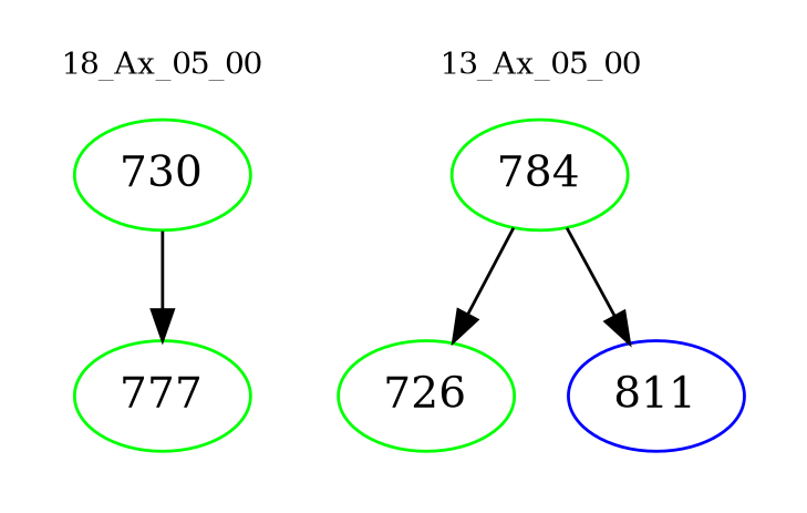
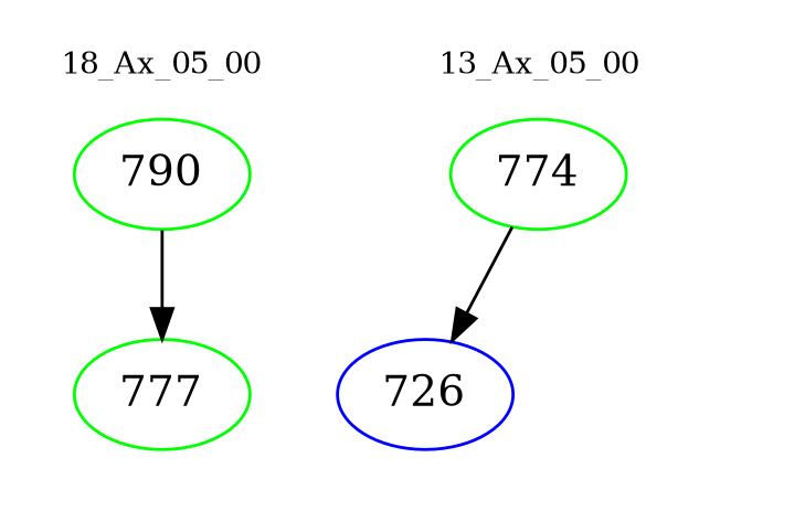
  digraph {
    node [color=green]
    edge [color=black]
-   n1 [label=730]
+   n1 [label=790]
    n2 [label=777]
-   n3 [label=784]
-   n4 [label=726]
-   n5 [color=blue label=811]
+   n3 [label=774]
+   n4 [color=blue label=726]
    subgraph cluster_1 {
      color=white
      fontsize=10
      label="18_Ax_05_00"
      n1
      n2
    }
    subgraph cluster_2 {
      color=white
      fontsize=10
      label="13_Ax_05_00"
      n3
      n4
-     n5
    }
    n1 -> n2
    n3 -> n4
-   n3 -> n5
  }
